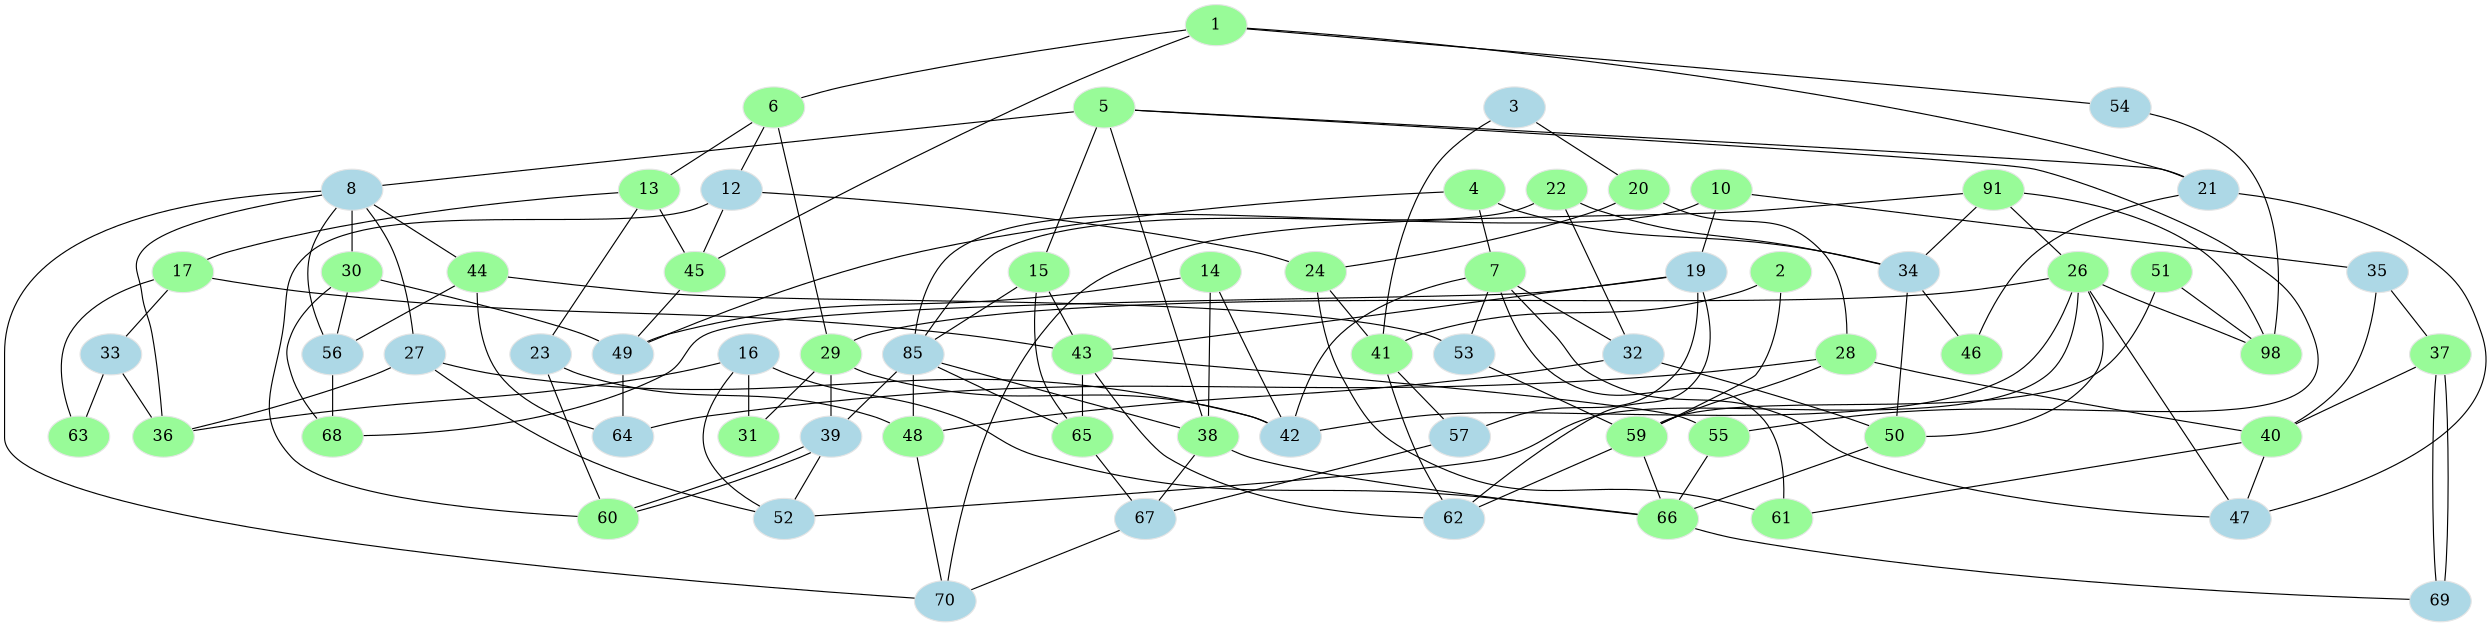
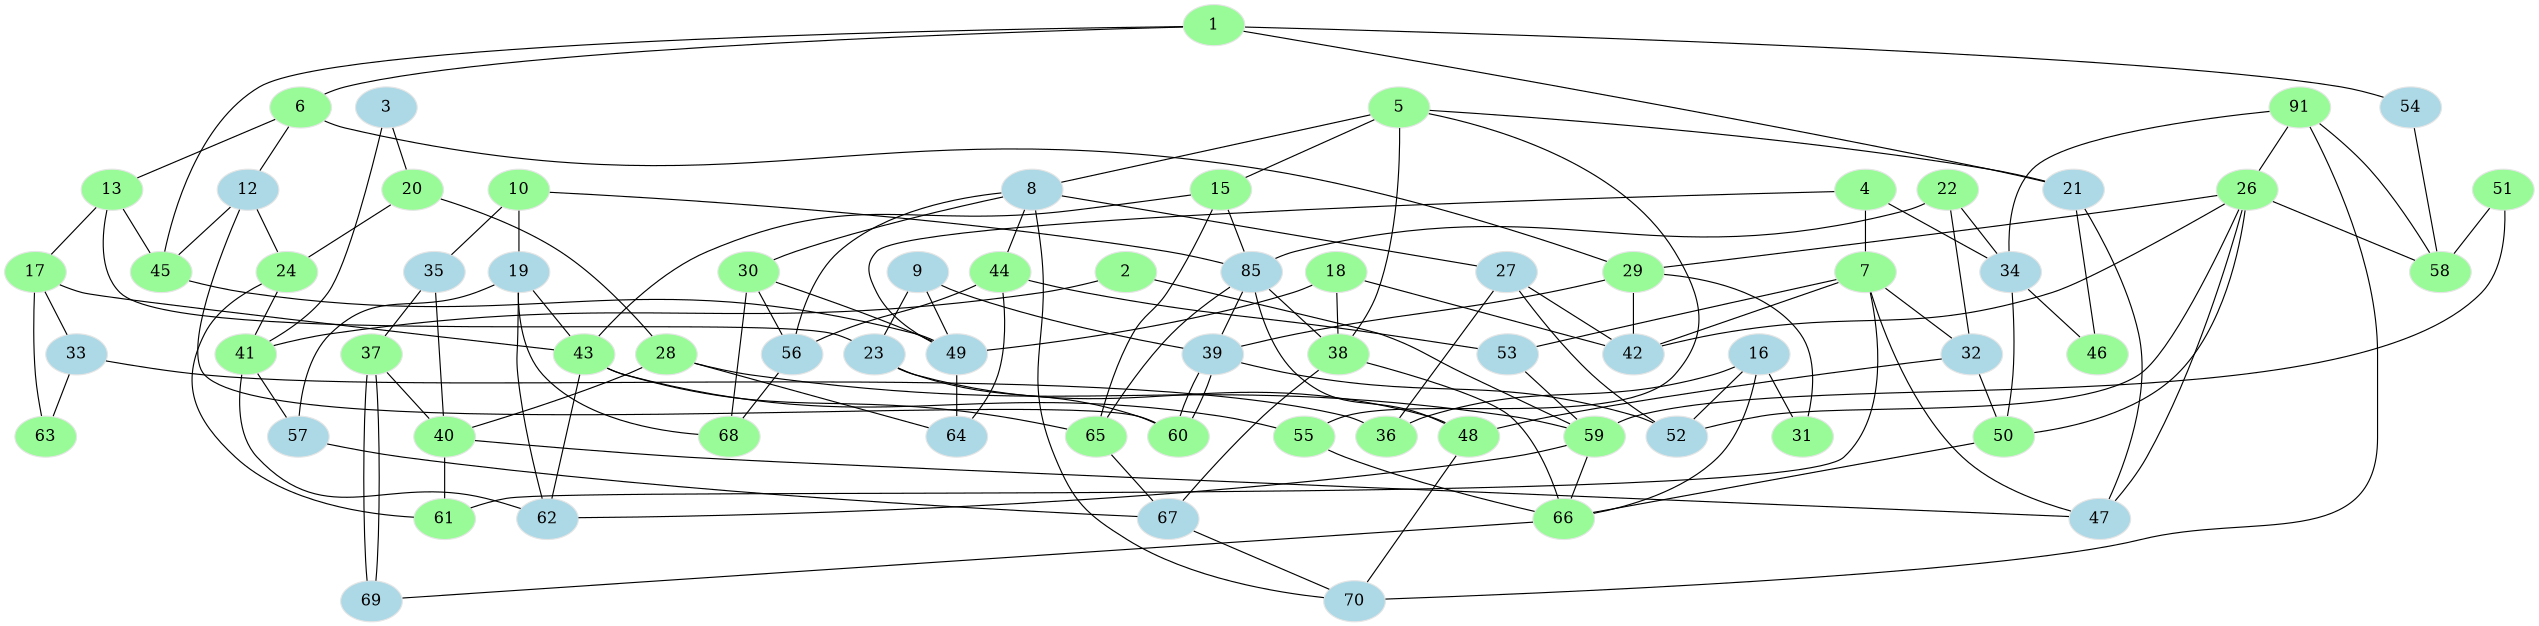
  graph {
    node [color=gray90 fillcolor=palegreen style=filled]
    1
    6
    21 [fillcolor=lightblue]
    45
    54 [fillcolor=lightblue]
    12 [fillcolor=lightblue]
    13
    29
    47 [fillcolor=lightblue]
    46
    49 [fillcolor=lightblue]
-   58 [label=98]
+   58
    2
    41
    59
    57 [fillcolor=lightblue]
    62 [fillcolor=lightblue]
    66
    3 [fillcolor=lightblue]
    20
    24
    28
    4
    7
    34 [fillcolor=lightblue]
    32 [fillcolor=lightblue]
    42 [fillcolor=lightblue]
    53 [fillcolor=lightblue]
    61
    50
    39 [fillcolor=lightblue]
    60
    52 [fillcolor=lightblue]
    5
    8 [fillcolor=lightblue]
    15
    38
    55
    27 [fillcolor=lightblue]
    30
    36
    44
    56 [fillcolor=lightblue]
    70 [fillcolor=lightblue]
    n45 [fillcolor=lightblue label=85]
    43
    65
    67 [fillcolor=lightblue]
    23 [fillcolor=lightblue]
    17
    31
    48
    68
    64 [fillcolor=lightblue]
+   9 [fillcolor=lightblue]
    19 [fillcolor=lightblue]
    10
    35 [fillcolor=lightblue]
    40
    37
    n61 [label=91]
    26
    33 [fillcolor=lightblue]
    63
-   14
+   14 [label=18]
    16 [fillcolor=lightblue]
    69 [fillcolor=lightblue]
    51
    22
    1 -- 6
    1 -- 21
    1 -- 45
    1 -- 54
    6 -- 12
    6 -- 13
    6 -- 29
    21 -- 47
    21 -- 46
    45 -- 49
    54 -- 58
    12 -- 45
    12 -- 24
    12 -- 60
    13 -- 45
    13 -- 23
    13 -- 17
    29 -- 42
    29 -- 39
    29 -- 31
    49 -- 64
    2 -- 41
    2 -- 59
    41 -- 57
    41 -- 62
    59 -- 62
    59 -- 66
    57 -- 67
    66 -- 69
    3 -- 41
    3 -- 20
    20 -- 24
    20 -- 28
    24 -- 41
    24 -- 61
    28 -- 59
    28 -- 64
    28 -- 40
    4 -- 49
    4 -- 7
    4 -- 34
    7 -- 47
    7 -- 32
    7 -- 42
    7 -- 53
    7 -- 61
    34 -- 46
    34 -- 50
    32 -- 50
    32 -- 48
    53 -- 59
    50 -- 66
    39 -- 60
    39 -- 60
    39 -- 52
    5 -- 21
    5 -- 8
    5 -- 15
    5 -- 38
    5 -- 55
    8 -- 27
    8 -- 30
-   8 -- 36
    8 -- 44
    8 -- 56
    8 -- 70
    15 -- n45
    15 -- 43
    15 -- 65
    38 -- 66
    38 -- 67
    55 -- 66
    27 -- 42
    27 -- 52
    27 -- 36
    30 -- 49
    30 -- 56
    30 -- 68
    44 -- 53
    44 -- 56
    44 -- 64
    56 -- 68
    n45 -- 39
    n45 -- 38
    n45 -- 65
    n45 -- 48
    43 -- 62
    43 -- 55
    43 -- 65
    65 -- 67
    67 -- 70
    23 -- 60
    23 -- 48
    17 -- 43
    17 -- 33
    17 -- 63
    48 -- 70
+   9 -- 49
+   9 -- 39
+   9 -- 23
    19 -- 57
    19 -- 62
    19 -- 43
    19 -- 68
    10 -- n45
    10 -- 19
    10 -- 35
    35 -- 40
    35 -- 37
    40 -- 47
    40 -- 61
    37 -- 40
    37 -- 69
    37 -- 69
    n61 -- 58
    n61 -- 34
    n61 -- 70
    n61 -- 26
    26 -- 29
    26 -- 47
    26 -- 58
    26 -- 42
    26 -- 50
    26 -- 52
    33 -- 36
    33 -- 63
    14 -- 49
    14 -- 42
    14 -- 38
    16 -- 66
    16 -- 52
    16 -- 36
    16 -- 31
    51 -- 58
    51 -- 59
    22 -- 34
    22 -- 32
    22 -- n45
  }
